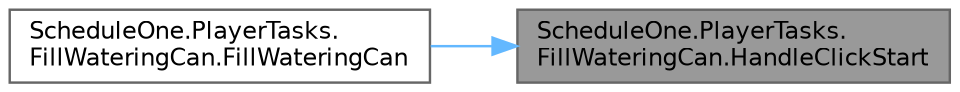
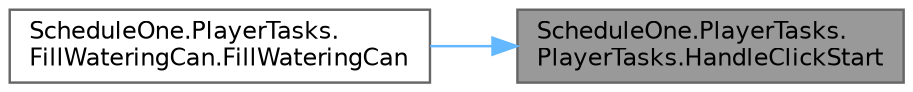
  digraph {
    rankdir=RL
    node [fontname=Helvetica fontsize=10 shape=box style=filled]
-   n1 [color=gray40 fillcolor=grey60 fontcolor=black height=0.2 label="ScheduleOne.PlayerTasks.\lFillWateringCan.HandleClickStart" width=0.4]
+   n1 [color=gray40 fillcolor=grey60 fontcolor=black height=0.2 label="ScheduleOne.PlayerTasks.\lPlayerTasks.HandleClickStart" width=0.4]
    n2 [color=grey40 fillcolor=white height=0.2 label="ScheduleOne.PlayerTasks.\lFillWateringCan.FillWateringCan" width=0.4]
    n1 -> n2 [color=steelblue1 dir=back fontname=Helvetica fontsize=10 labelfontname=Helvetica labelfontsize=10 style=solid]
  }
